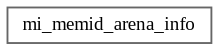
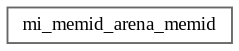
  digraph {
    rankdir=LR
    fontname="Liberation Serif"
-   n1 [color=grey40 fillcolor=white fontname="Liberation Serif" fontsize=10 height=0.2 label=mi_memid_arena_info shape=box style=filled width=0.4]
+   n1 [color=grey40 fillcolor=white fontname="Liberation Serif" fontsize=10 height=0.2 label=mi_memid_arena_memid shape=box style=filled width=0.4]
  }
